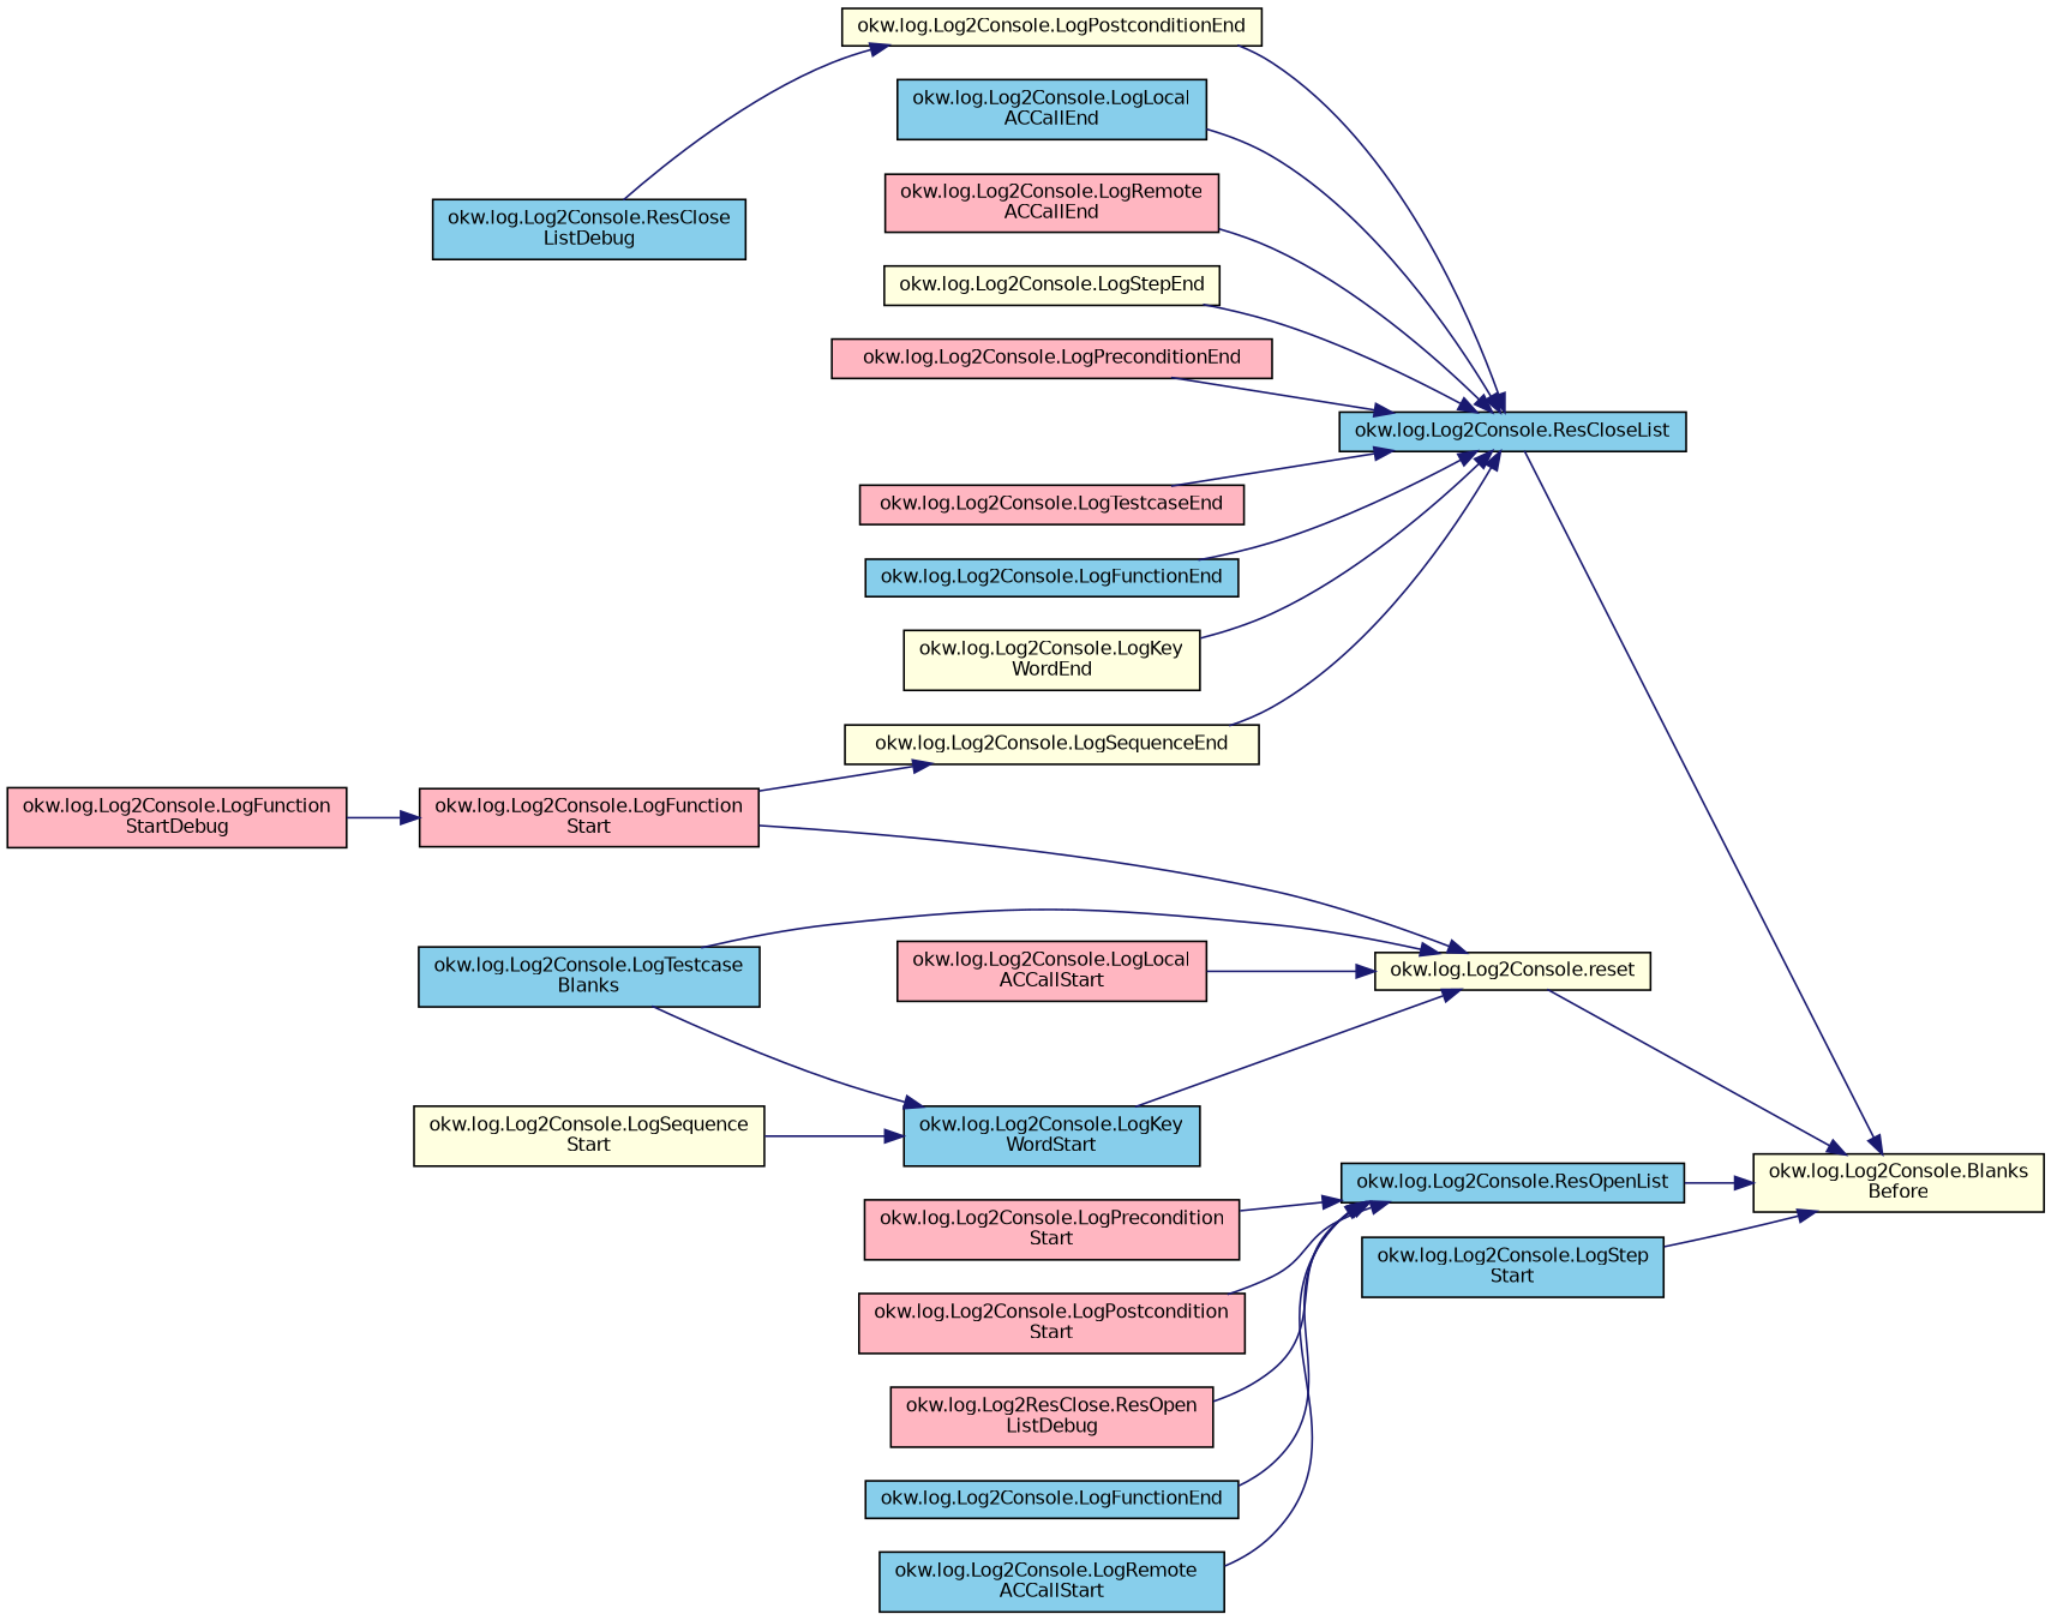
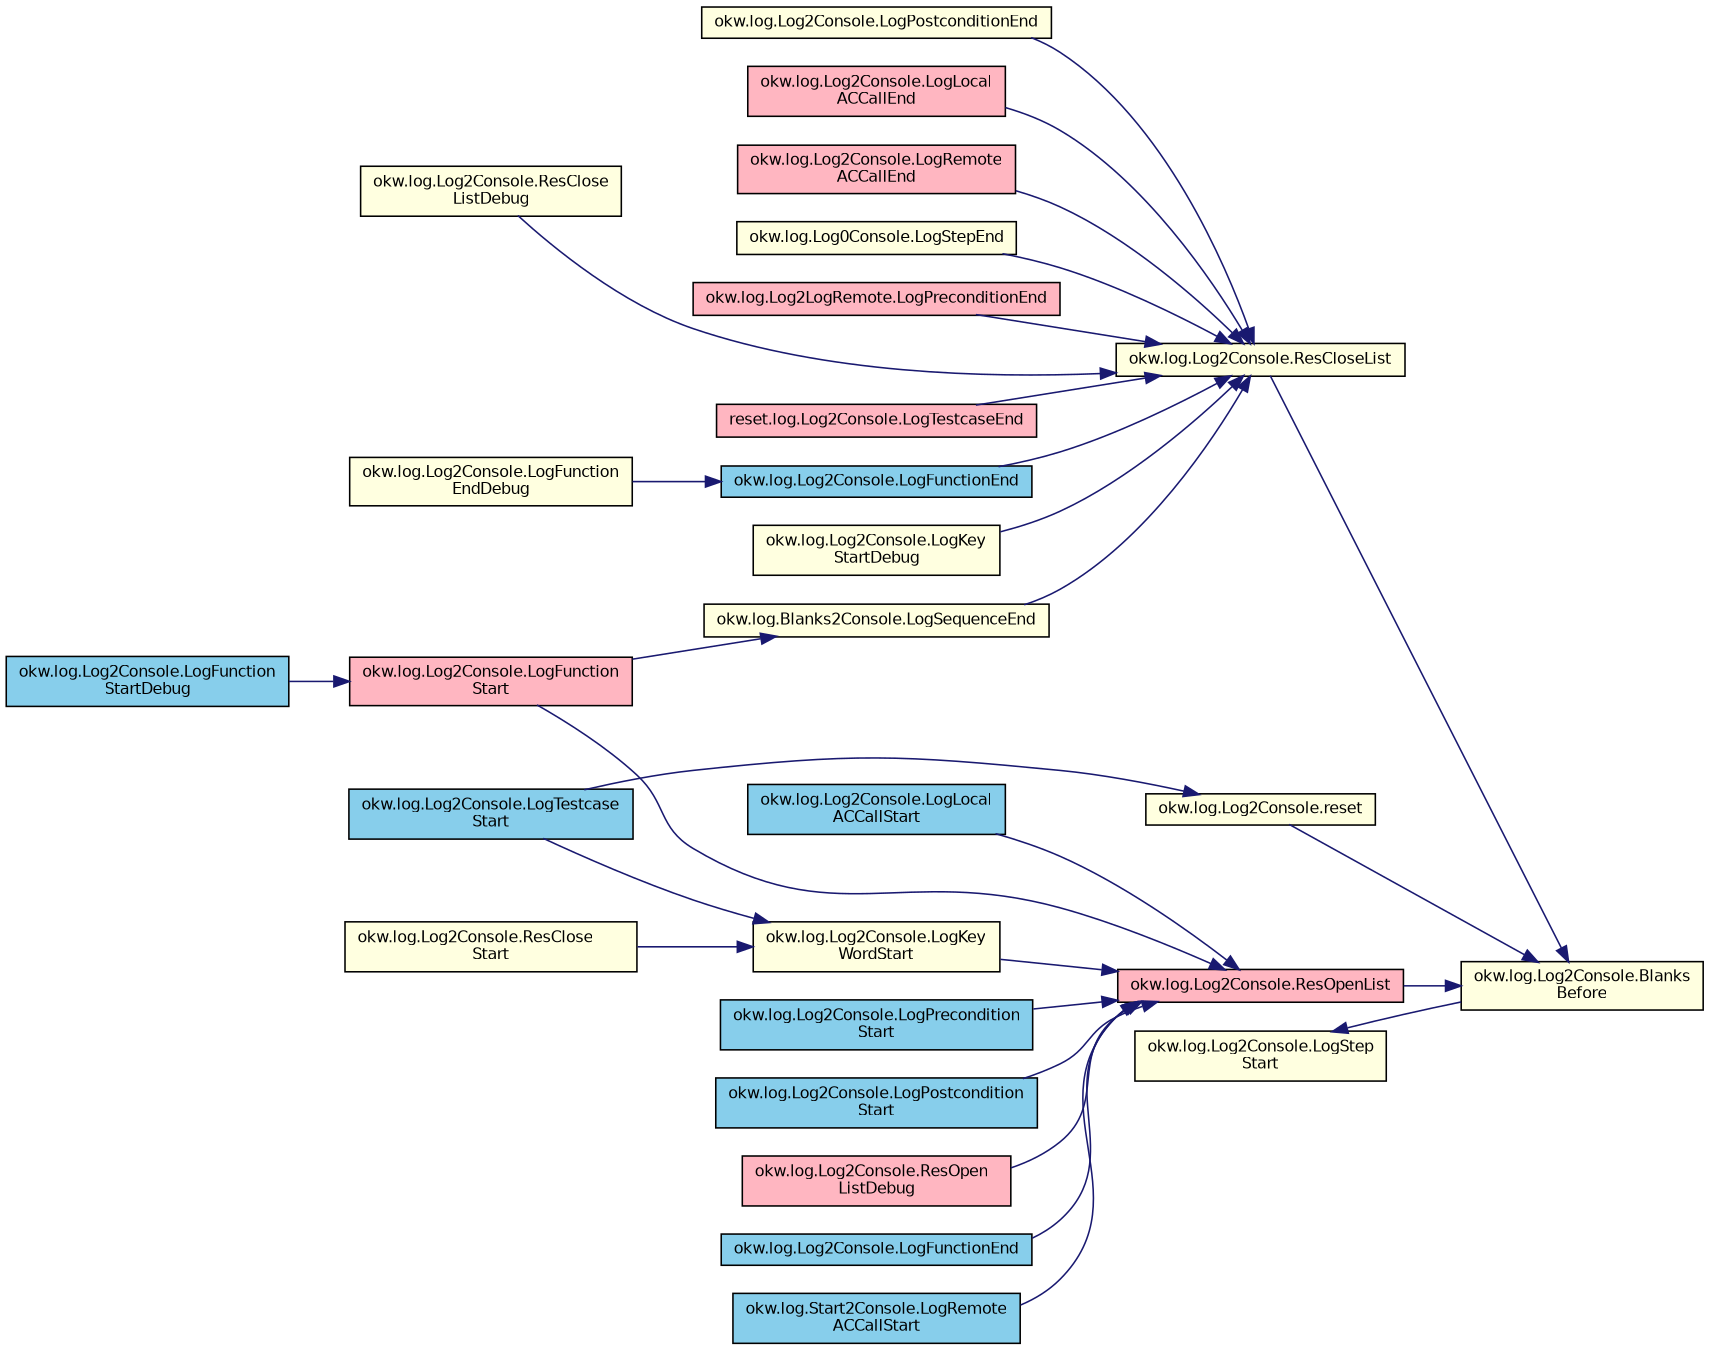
  digraph {
    rankdir=RL
    node [color=black fillcolor=lightyellow fontname=Helvetica fontsize=10 shape=record style=filled]
    edge [color=midnightblue dir=back fontname=Helvetica fontsize=10 labelfontname=Helvetica labelfontsize=10 style=solid]
    n1 [fontcolor=black height=0.2 label="okw.log.Log2Console.Blanks\lBefore" width=0.4]
    n2 [height=0.2 label="okw.log.Log2Console.reset" width=0.4]
-   n3 [fillcolor=skyblue height=0.2 label="okw.log.Log2Console.LogStep\lStart" width=0.4]
-   n4 [fillcolor=skyblue height=0.2 label="okw.log.Log2Console.ResCloseList" width=0.4]
-   n5 [fillcolor=skyblue height=0.2 label="okw.log.Log2Console.ResOpenList" width=0.4]
-   n6 [fillcolor=skyblue height=0.2 label="okw.log.Log2Console.LogTestcase\lBlanks" width=0.4]
+   n3 [height=0.2 label="okw.log.Log2Console.LogStep\lStart" width=0.4]
+   n4 [height=0.2 label="okw.log.Log2Console.ResCloseList" width=0.4]
+   n5 [fillcolor=lightpink height=0.2 label="okw.log.Log2Console.ResOpenList" width=0.4]
+   n6 [fillcolor=skyblue height=0.2 label="okw.log.Log2Console.LogTestcase\lStart" width=0.4]
    n7 [fillcolor=skyblue height=0.2 label="okw.log.Log2Console.LogFunctionEnd" width=0.4]
-   n8 [height=0.2 label="okw.log.Log2Console.LogKey\lWordEnd" width=0.4]
-   n9 [fillcolor=skyblue height=0.2 label="okw.log.Log2Console.LogLocal\lACCallEnd" width=0.4]
+   n8 [height=0.2 label="okw.log.Log2Console.LogKey\lStartDebug" width=0.4]
+   n9 [fillcolor=lightpink height=0.2 label="okw.log.Log2Console.LogLocal\lACCallEnd" width=0.4]
    n10 [fillcolor=lightpink height=0.2 label="okw.log.Log2Console.LogRemote\lACCallEnd" width=0.4]
-   n11 [height=0.2 label="okw.log.Log2Console.LogStepEnd" width=0.4]
-   n12 [fillcolor=lightpink height=0.2 label="okw.log.Log2Console.LogPreconditionEnd" width=0.4]
+   n11 [height=0.2 label="okw.log.Log0Console.LogStepEnd" width=0.4]
+   n12 [fillcolor=lightpink height=0.2 label="okw.log.Log2LogRemote.LogPreconditionEnd" width=0.4]
    n13 [height=0.2 label="okw.log.Log2Console.LogPostconditionEnd" width=0.4]
-   n14 [fillcolor=lightpink height=0.2 label="okw.log.Log2Console.LogTestcaseEnd" width=0.4]
-   n15 [height=0.2 label="okw.log.Log2Console.LogSequenceEnd" width=0.4]
-   n16 [fillcolor=skyblue height=0.2 label="okw.log.Log2Console.ResClose\lListDebug" width=0.4]
+   n14 [fillcolor=lightpink height=0.2 label="reset.log.Log2Console.LogTestcaseEnd" width=0.4]
+   n15 [height=0.2 label="okw.log.Blanks2Console.LogSequenceEnd" width=0.4]
+   n16 [height=0.2 label="okw.log.Log2Console.ResClose\lListDebug" width=0.4]
    n17 [fillcolor=lightpink height=0.2 label="okw.log.Log2Console.LogFunction\lStart" width=0.4]
    n18 [fillcolor=skyblue height=0.2 label="okw.log.Log2Console.LogFunctionEnd" width=0.4]
-   n19 [fillcolor=skyblue height=0.2 label="okw.log.Log2Console.LogKey\lWordStart" width=0.4]
-   n20 [fillcolor=lightpink height=0.2 label="okw.log.Log2Console.LogLocal\lACCallStart" width=0.4]
-   n21 [fillcolor=skyblue height=0.2 label="okw.log.Log2Console.LogRemote\lACCallStart" width=0.4]
-   n22 [fillcolor=lightpink height=0.2 label="okw.log.Log2Console.LogPrecondition\lStart" width=0.4]
-   n23 [fillcolor=lightpink height=0.2 label="okw.log.Log2Console.LogPostcondition\lStart" width=0.4]
-   n24 [fillcolor=lightpink height=0.2 label="okw.log.Log2ResClose.ResOpen\lListDebug" width=0.4]
-   n26 [fillcolor=lightpink height=0.2 label="okw.log.Log2Console.LogFunction\lStartDebug" width=0.4]
-   n27 [height=0.2 label="okw.log.Log2Console.LogSequence\lStart" width=0.4]
+   n19 [height=0.2 label="okw.log.Log2Console.LogKey\lWordStart" width=0.4]
+   n20 [fillcolor=skyblue height=0.2 label="okw.log.Log2Console.LogLocal\lACCallStart" width=0.4]
+   n21 [fillcolor=skyblue height=0.2 label="okw.log.Start2Console.LogRemote\lACCallStart" width=0.4]
+   n22 [fillcolor=skyblue height=0.2 label="okw.log.Log2Console.LogPrecondition\lStart" width=0.4]
+   n23 [fillcolor=skyblue height=0.2 label="okw.log.Log2Console.LogPostcondition\lStart" width=0.4]
+   n24 [fillcolor=lightpink height=0.2 label="okw.log.Log2Console.ResOpen\lListDebug" width=0.4]
+   n25 [height=0.2 label="okw.log.Log2Console.LogFunction\lEndDebug" width=0.4]
+   n26 [fillcolor=skyblue height=0.2 label="okw.log.Log2Console.LogFunction\lStartDebug" width=0.4]
+   n27 [height=0.2 label="okw.log.Log2Console.ResClose\lStart" width=0.4]
    n1 -> n2
-   n1 -> n3
+   n3 -> n1
    n1 -> n4
    n1 -> n5
    n2 -> n6
    n4 -> n7
    n4 -> n8
    n4 -> n9
    n4 -> n10
    n4 -> n11
    n4 -> n12
    n4 -> n13
    n4 -> n14
    n4 -> n15
-   n13 -> n16
-   n2 -> n17
+   n4 -> n16
+   n5 -> n17
    n5 -> n18
-   n2 -> n19
-   n2 -> n20
+   n5 -> n19
+   n5 -> n20
    n5 -> n21
    n5 -> n22
    n5 -> n23
    n5 -> n24
+   n7 -> n25
    n15 -> n17
    n17 -> n26
    n19 -> n6
    n19 -> n27
  }
